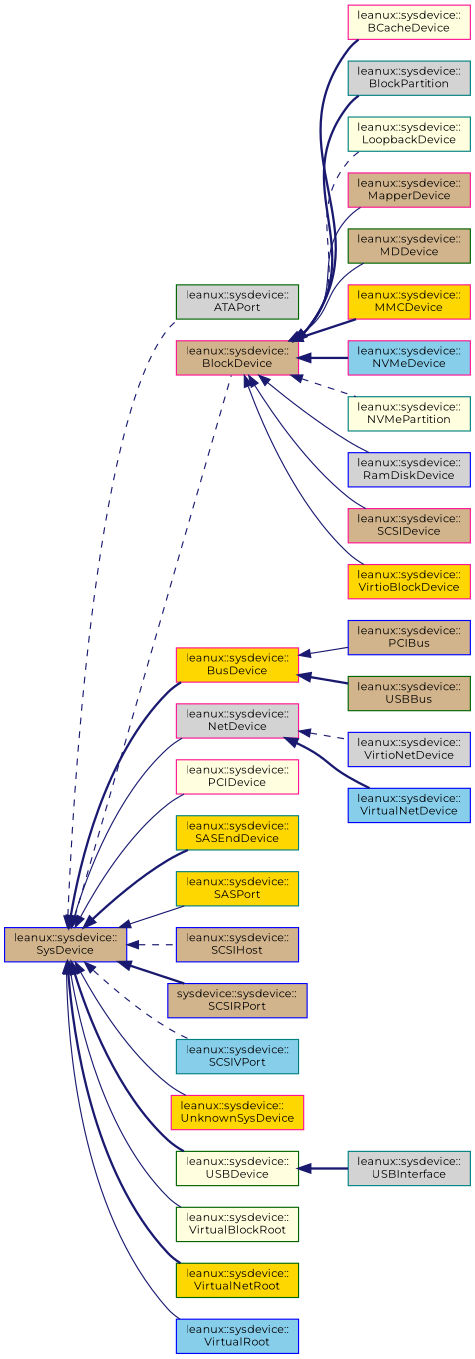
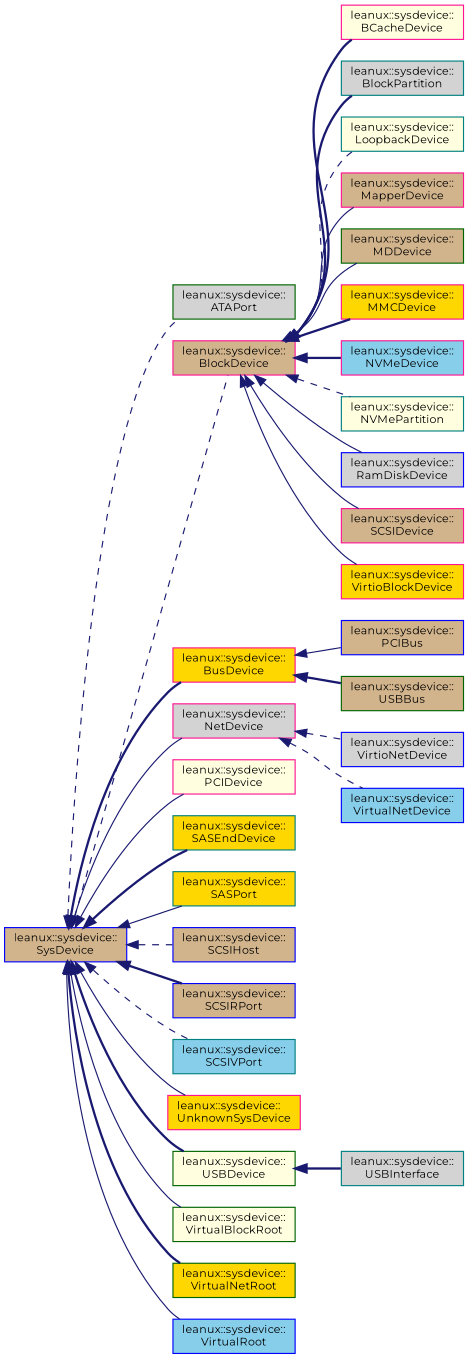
  digraph {
    fontname=Montserrat
    rankdir=LR
    node [color=deeppink fillcolor=tan fontname=Montserrat fontsize=10 shape=record style=filled]
    edge [color=midnightblue dir=back fontname=Montserrat fontsize=10 labelfontname=Helvetica labelfontsize=10 style=solid]
    n1 [color=blue fontcolor=black height=0.2 label="leanux::sysdevice::\lSysDevice" width=0.4]
    n2 [color=darkgreen fillcolor=lightgrey height=0.2 label="leanux::sysdevice::\lATAPort" width=0.4]
    n3 [height=0.2 label="leanux::sysdevice::\lBlockDevice" width=0.4]
    n4 [fillcolor=gold height=0.2 label="leanux::sysdevice::\lBusDevice" width=0.4]
    n5 [fillcolor=lightgrey height=0.2 label="leanux::sysdevice::\lNetDevice" width=0.4]
    n6 [fillcolor=lightyellow height=0.2 label="leanux::sysdevice::\lPCIDevice" width=0.4]
    n7 [color=teal fillcolor=gold height=0.2 label="leanux::sysdevice::\lSASEndDevice" width=0.4]
    n8 [color=teal fillcolor=gold height=0.2 label="leanux::sysdevice::\lSASPort" width=0.4]
    n9 [color=blue height=0.2 label="leanux::sysdevice::\lSCSIHost" width=0.4]
-   n10 [color=blue height=0.2 label="sysdevice::sysdevice::\lSCSIRPort" width=0.4]
+   n10 [color=blue height=0.2 label="leanux::sysdevice::\lSCSIRPort" width=0.4]
    n11 [color=teal fillcolor=skyblue height=0.2 label="leanux::sysdevice::\lSCSIVPort" width=0.4]
    n12 [fillcolor=gold height=0.2 label="leanux::sysdevice::\lUnknownSysDevice" width=0.4]
    n13 [color=darkgreen fillcolor=lightyellow height=0.2 label="leanux::sysdevice::\lUSBDevice" width=0.4]
    n14 [color=darkgreen fillcolor=lightyellow height=0.2 label="leanux::sysdevice::\lVirtualBlockRoot" width=0.4]
    n15 [color=darkgreen fillcolor=gold height=0.2 label="leanux::sysdevice::\lVirtualNetRoot" width=0.4]
    n16 [color=blue fillcolor=skyblue height=0.2 label="leanux::sysdevice::\lVirtualRoot" width=0.4]
    n17 [fillcolor=lightyellow height=0.2 label="leanux::sysdevice::\lBCacheDevice" width=0.4]
    n18 [color=teal fillcolor=lightgrey height=0.2 label="leanux::sysdevice::\lBlockPartition" width=0.4]
    n19 [color=teal fillcolor=lightyellow height=0.2 label="leanux::sysdevice::\lLoopbackDevice" width=0.4]
    n20 [height=0.2 label="leanux::sysdevice::\lMapperDevice" width=0.4]
    n21 [color=darkgreen height=0.2 label="leanux::sysdevice::\lMDDevice" width=0.4]
    n22 [fillcolor=gold height=0.2 label="leanux::sysdevice::\lMMCDevice" width=0.4]
    n23 [fillcolor=skyblue height=0.2 label="leanux::sysdevice::\lNVMeDevice" width=0.4]
    n24 [color=teal fillcolor=lightyellow height=0.2 label="leanux::sysdevice::\lNVMePartition" width=0.4]
    n25 [color=blue fillcolor=lightgrey height=0.2 label="leanux::sysdevice::\lRamDiskDevice" width=0.4]
    n26 [height=0.2 label="leanux::sysdevice::\lSCSIDevice" width=0.4]
    n27 [fillcolor=gold height=0.2 label="leanux::sysdevice::\lVirtioBlockDevice" width=0.4]
    n28 [color=blue height=0.2 label="leanux::sysdevice::\lPCIBus" width=0.4]
    n29 [color=darkgreen height=0.2 label="leanux::sysdevice::\lUSBBus" width=0.4]
    n30 [color=blue fillcolor=lightgrey height=0.2 label="leanux::sysdevice::\lVirtioNetDevice" width=0.4]
    n31 [color=blue fillcolor=skyblue height=0.2 label="leanux::sysdevice::\lVirtualNetDevice" width=0.4]
    n32 [color=teal fillcolor=lightgrey height=0.2 label="leanux::sysdevice::\lUSBInterface" width=0.4]
    n1 -> n2 [style=dashed]
    n1 -> n3 [style=dashed]
    n1 -> n4 [style=bold]
    n1 -> n5
    n1 -> n6
    n1 -> n7 [style=bold]
    n1 -> n8
    n1 -> n9 [style=dashed]
    n1 -> n10 [style=bold]
    n1 -> n11 [style=dashed]
    n1 -> n12
    n1 -> n13 [style=bold]
    n1 -> n14
    n1 -> n15 [style=bold]
    n1 -> n16
    n3 -> n17 [style=bold]
    n3 -> n18 [style=bold]
    n3 -> n19 [style=dashed]
    n3 -> n20
    n3 -> n21
    n3 -> n22 [style=bold]
    n3 -> n23 [style=bold]
    n3 -> n24 [style=dashed]
    n3 -> n25
    n3 -> n26
    n3 -> n27
    n4 -> n28
    n4 -> n29 [style=bold]
    n5 -> n30 [style=dashed]
-   n5 -> n31 [style=bold]
+   n5 -> n31 [style=dashed]
    n13 -> n32 [style=bold]
  }
